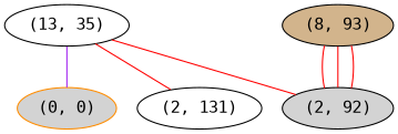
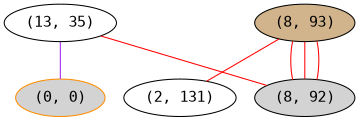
  graph {
    fontname="DejaVu Sans Mono"
    node [color=black fillcolor=white fontname="DejaVu Sans Mono" style=filled]
    edge [color=red fontname="DejaVu Sans Mono" weight=1]
    n1 [label="(13, 35)"]
    "(0, 0)" [color=darkorange fillcolor=lightgrey]
-   "(8, 92)" [fillcolor=lightgrey label="(2, 92)"]
+   "(8, 92)" [fillcolor=lightgrey]
    "(8, 93)" [fillcolor=tan]
    n5 [label="(2, 131)"]
    n1 -- "(0, 0)" [color=purple weight=4]
    n1 -- "(8, 92)"
    "(8, 93)" -- "(8, 92)"
    "(8, 93)" -- "(8, 92)"
    "(8, 93)" -- "(8, 92)"
-   n1 -- n5
+   "(8, 93)" -- n5
  }
